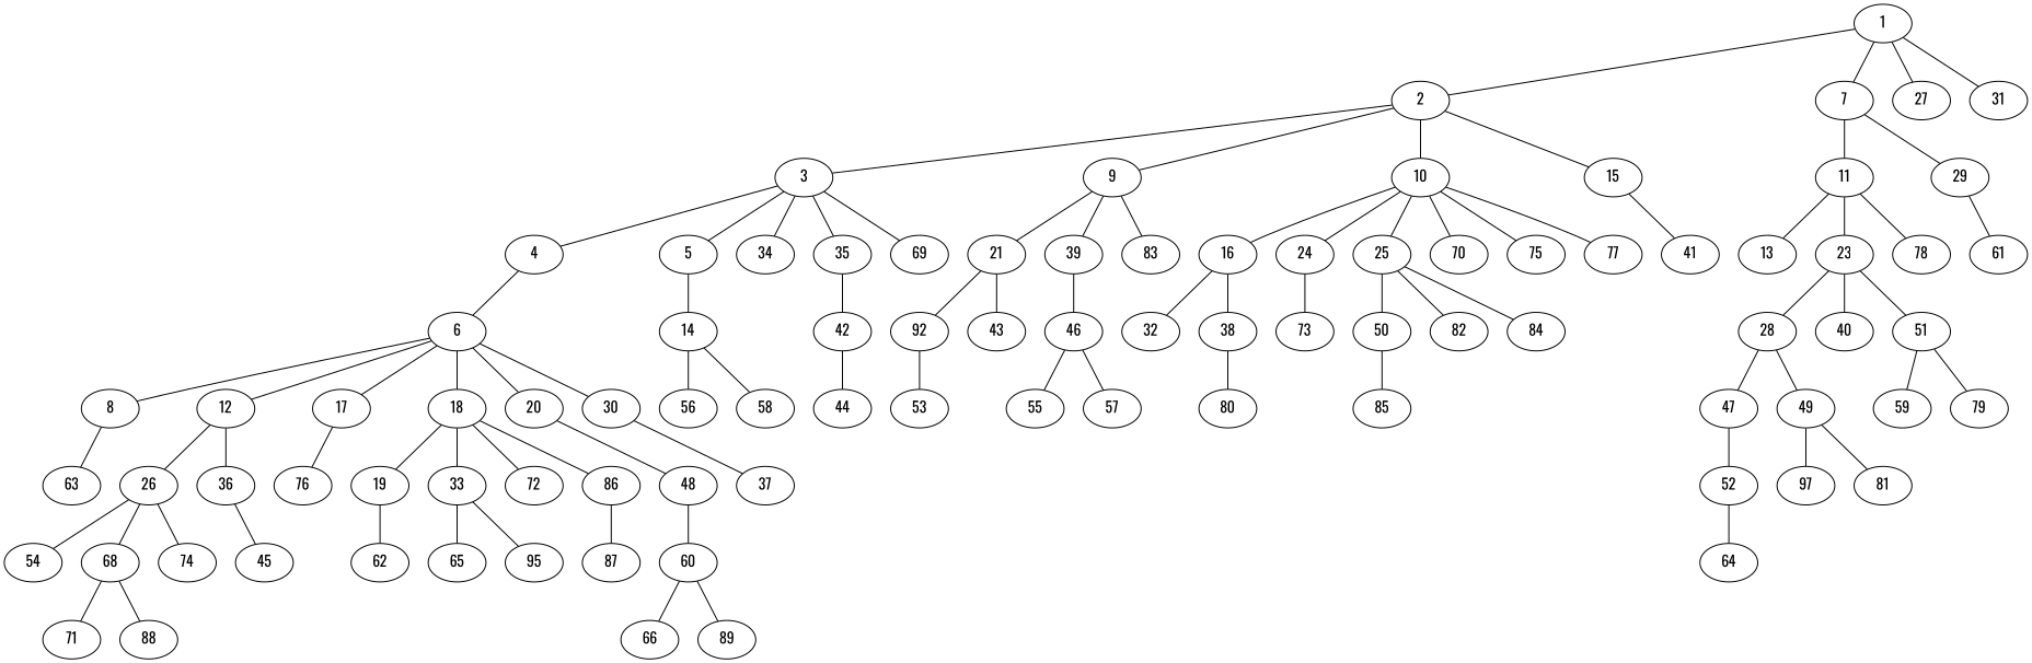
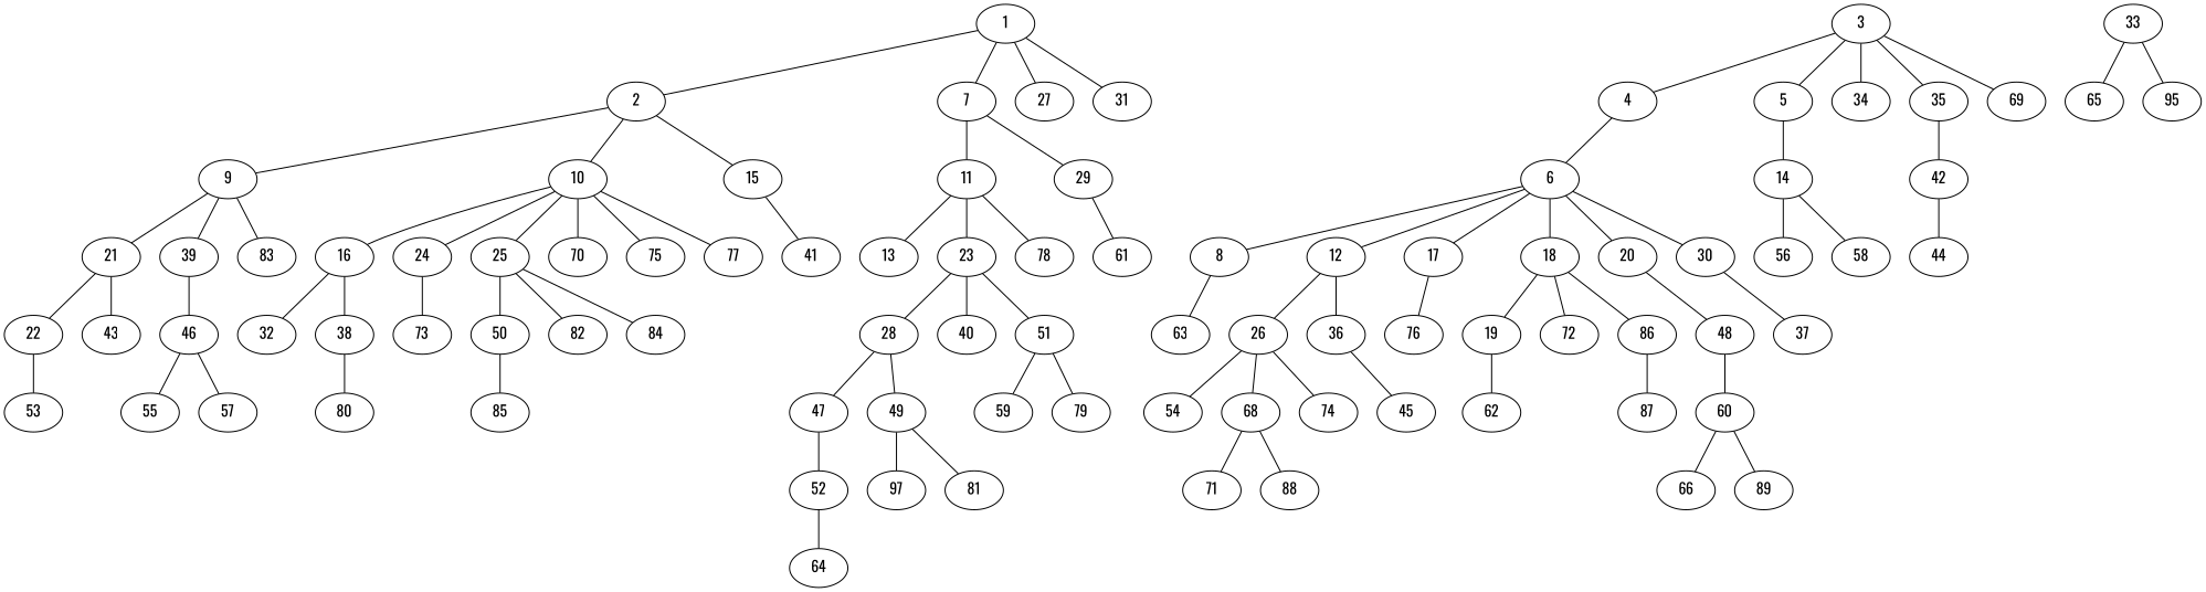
  graph {
    fontname=Oswald
    node [fontname=Oswald]
    edge [fontname=Oswald]
    1
    2
    7
    27
    31
    3
    9
    10
    15
    11
    29
    4
    5
    34
    35
    69
    21
    39
    83
    16
    24
    25
    70
    75
    77
    41
    13
    23
    78
    61
    6
    14
    42
-   22 [label=92]
+   22
    43
    46
    32
    38
    73
    50
    82
    84
    8
    12
    17
    18
    20
    30
    56
    58
    44
    63
    26
    36
    76
    19
    33
    72
    86
    48
    37
    54
    68
    74
    45
    62
    65
    n68 [label=95]
    87
    60
    28
    40
    51
    53
    55
    57
    80
    85
    47
    49
    59
    79
    71
    88
    66
    89
    52
    n88 [label=97]
    81
    64
    1 -- 2
    1 -- 7
    1 -- 27
    1 -- 31
-   2 -- 3
    2 -- 9
    2 -- 10
    2 -- 15
    7 -- 11
    7 -- 29
    3 -- 4
    3 -- 5
    3 -- 34
    3 -- 35
    3 -- 69
    9 -- 21
    9 -- 39
    9 -- 83
    10 -- 16
    10 -- 24
    10 -- 25
    10 -- 70
    10 -- 75
    10 -- 77
    15 -- 41
    11 -- 13
    11 -- 23
    11 -- 78
    29 -- 61
    4 -- 6
    5 -- 14
    35 -- 42
    21 -- 22
    21 -- 43
    39 -- 46
    16 -- 32
    16 -- 38
    24 -- 73
    25 -- 50
    25 -- 82
    25 -- 84
    23 -- 28
    23 -- 40
    23 -- 51
    6 -- 8
    6 -- 12
    6 -- 17
    6 -- 18
    6 -- 20
    6 -- 30
    14 -- 56
    14 -- 58
    42 -- 44
    22 -- 53
    46 -- 55
    46 -- 57
    38 -- 80
    50 -- 85
    8 -- 63
    12 -- 26
    12 -- 36
    17 -- 76
    18 -- 19
-   18 -- 33
    18 -- 72
    18 -- 86
    20 -- 48
    30 -- 37
    26 -- 54
    26 -- 68
    26 -- 74
    36 -- 45
    19 -- 62
    33 -- 65
    33 -- n68
    86 -- 87
    48 -- 60
    68 -- 71
    68 -- 88
    60 -- 66
    60 -- 89
    28 -- 47
    28 -- 49
    51 -- 59
    51 -- 79
    47 -- 52
    49 -- n88
    49 -- 81
    52 -- 64
  }
